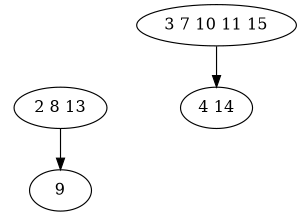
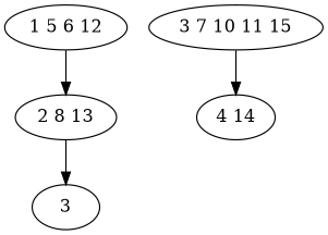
  digraph {
    fontname="DejaVu Serif"
    node [fontname="DejaVu Serif"]
    edge [fontname="DejaVu Serif"]
+   n1 [label="1 5 6 12"]
    n2 [label="2 8 13"]
    n3 [label="3 7 10 11 15"]
    n4 [label="4 14"]
-   n5 [label=9]
+   n5 [label=3]
+   n1 -> n2
    n2 -> n5
    n3 -> n4
  }
